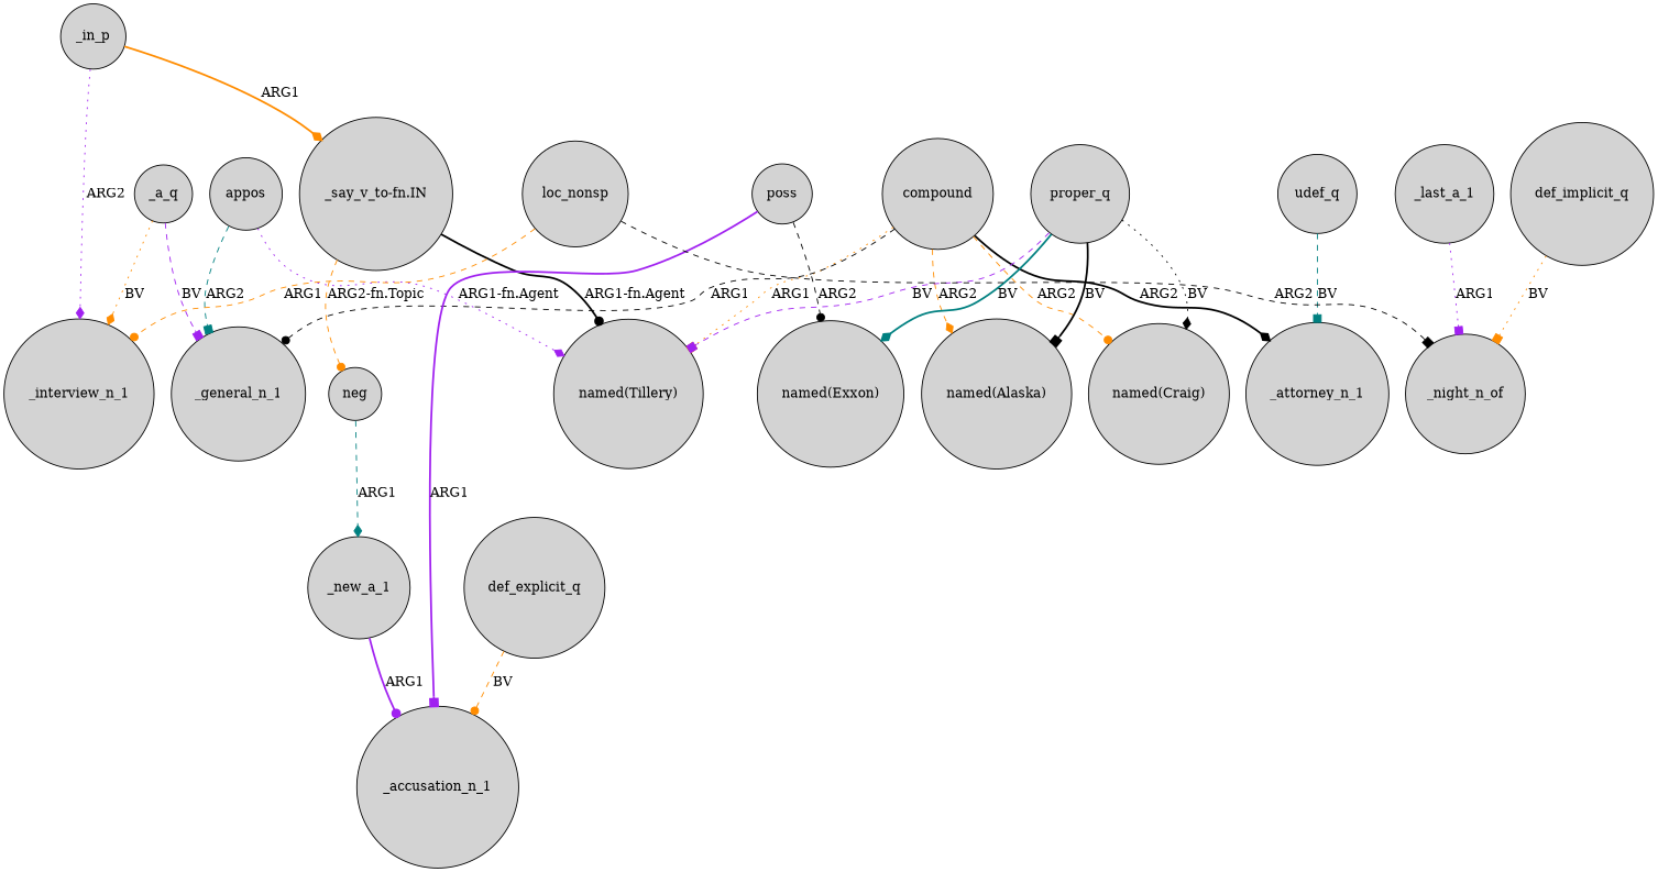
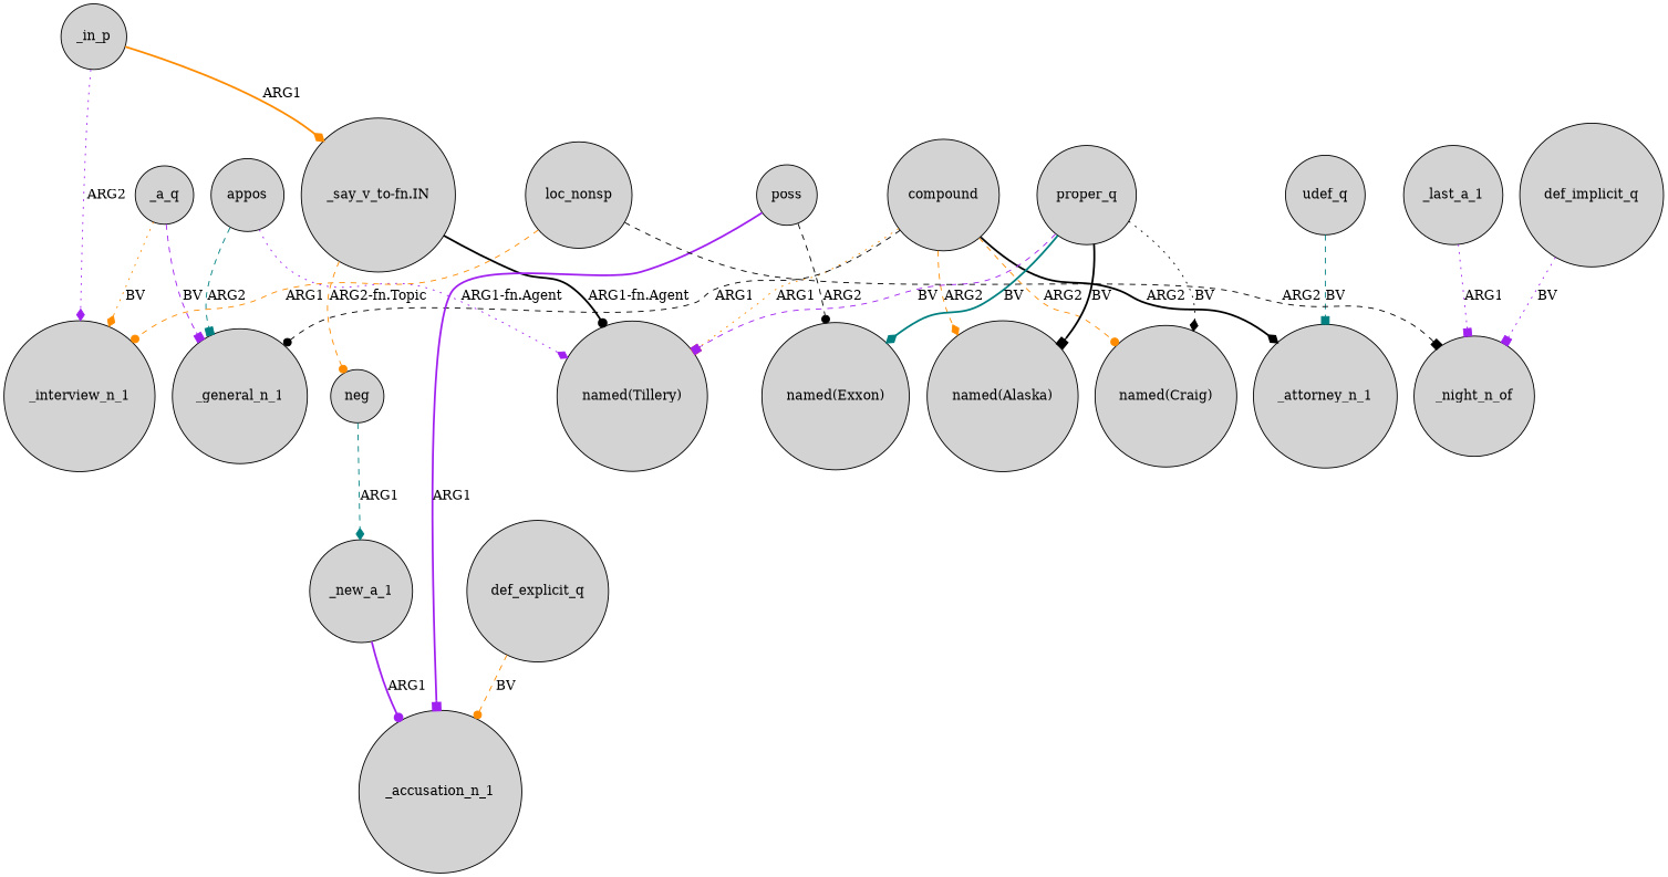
  digraph {
    node [shape=circle style=filled]
    edge [arrowhead=box color=purple style=dashed]
    _in_p
    _interview_n_1
    "_say_v_to-fn.IN"
    "named(Tillery)"
    neg
    def_implicit_q
    _night_n_of
    compound
    "named(Craig)"
    _general_n_1
    "named(Alaska)"
    _attorney_n_1
    proper_q
    "named(Exxon)"
    _new_a_1
    _accusation_n_1
    _a_q
    poss
    appos
    udef_q
    loc_nonsp
    _last_a_1
    def_explicit_q
    _in_p -> _interview_n_1 [arrowhead=diamond label=ARG2 style=dotted]
    _in_p -> "_say_v_to-fn.IN" [arrowhead=diamond color=darkorange label=ARG1 style=bold]
    "_say_v_to-fn.IN" -> "named(Tillery)" [arrowhead=dot color=black label="ARG1-fn.Agent" style=bold]
    "_say_v_to-fn.IN" -> neg [arrowhead=dot color=darkorange label="ARG2-fn.Topic"]
    neg -> _new_a_1 [arrowhead=diamond color=teal label=ARG1]
-   def_implicit_q -> _night_n_of [color=darkorange label=BV style=dotted]
+   def_implicit_q -> _night_n_of [label=BV style=dotted]
    compound -> "named(Tillery)" [color=darkorange label=ARG1 style=dotted]
    compound -> "named(Craig)" [arrowhead=dot color=darkorange label=ARG2]
    compound -> _general_n_1 [arrowhead=dot color=black label=ARG1]
    compound -> "named(Alaska)" [arrowhead=diamond color=darkorange label=ARG2]
    compound -> _attorney_n_1 [arrowhead=diamond color=black label=ARG2 style=bold]
    proper_q -> "named(Tillery)" [label=BV]
    proper_q -> "named(Craig)" [arrowhead=diamond color=black label=BV style=dotted]
    proper_q -> "named(Alaska)" [color=black label=BV style=bold]
    proper_q -> "named(Exxon)" [arrowhead=diamond color=teal label=BV style=bold]
    _new_a_1 -> _accusation_n_1 [arrowhead=dot label=ARG1 style=bold]
    _a_q -> _interview_n_1 [arrowhead=diamond color=darkorange label=BV style=dotted]
    _a_q -> _general_n_1 [label=BV]
    poss -> "named(Exxon)" [arrowhead=dot color=black label=ARG2]
    poss -> _accusation_n_1 [label=ARG1 style=bold]
    appos -> "named(Tillery)" [arrowhead=diamond label="ARG1-fn.Agent" style=dotted]
    appos -> _general_n_1 [color=teal label=ARG2]
    udef_q -> _attorney_n_1 [color=teal label=BV]
    loc_nonsp -> _interview_n_1 [arrowhead=dot color=darkorange label=ARG1]
    loc_nonsp -> _night_n_of [color=black label=ARG2]
    _last_a_1 -> _night_n_of [label=ARG1 style=dotted]
    def_explicit_q -> _accusation_n_1 [arrowhead=dot color=darkorange label=BV]
  }
